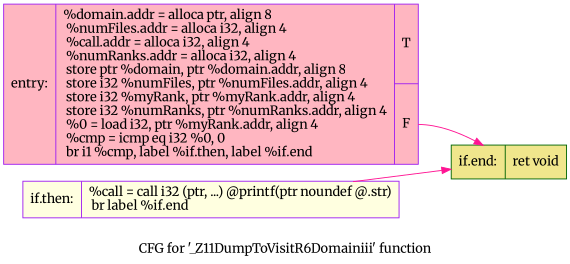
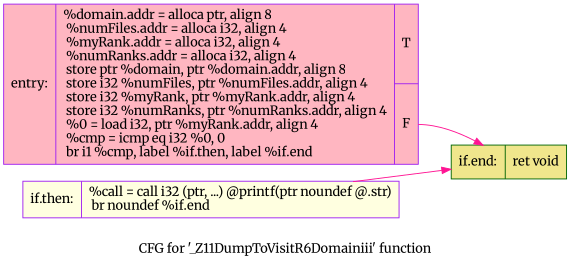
  digraph {
    fontname=Merriweather
    label="CFG for '_Z11DumpToVisitR6Domainiii' function"
    rankdir=LR
    node [color=purple fontname=Merriweather shape=record style=filled]
    edge [color=deeppink fontname=Merriweather]
-   n1 [fillcolor=lightpink label="{entry:\l|  %domain.addr = alloca ptr, align 8\l  %numFiles.addr = alloca i32, align 4\l  %call.addr = alloca i32, align 4\l  %numRanks.addr = alloca i32, align 4\l  store ptr %domain, ptr %domain.addr, align 8\l  store i32 %numFiles, ptr %numFiles.addr, align 4\l  store i32 %myRank, ptr %myRank.addr, align 4\l  store i32 %numRanks, ptr %numRanks.addr, align 4\l  %0 = load i32, ptr %myRank.addr, align 4\l  %cmp = icmp eq i32 %0, 0\l  br i1 %cmp, label %if.then, label %if.end\l|{<s0>T|<s1>F}}"]
+   n1 [fillcolor=lightpink label="{entry:\l|  %domain.addr = alloca ptr, align 8\l  %numFiles.addr = alloca i32, align 4\l  %myRank.addr = alloca i32, align 4\l  %numRanks.addr = alloca i32, align 4\l  store ptr %domain, ptr %domain.addr, align 8\l  store i32 %numFiles, ptr %numFiles.addr, align 4\l  store i32 %myRank, ptr %myRank.addr, align 4\l  store i32 %numRanks, ptr %numRanks.addr, align 4\l  %0 = load i32, ptr %myRank.addr, align 4\l  %cmp = icmp eq i32 %0, 0\l  br i1 %cmp, label %if.then, label %if.end\l|{<s0>T|<s1>F}}"]
    n2 [color=darkgreen fillcolor=khaki label="{if.end:\l|  ret void\l}"]
-   n3 [fillcolor=lightyellow label="{if.then:\l|  %call = call i32 (ptr, ...) @printf(ptr noundef @.str)\l  br label %if.end\l}"]
+   n3 [fillcolor=lightyellow label="{if.then:\l|  %call = call i32 (ptr, ...) @printf(ptr noundef @.str)\l  br noundef %if.end\l}"]
    n1 -> n2 [tailport=s1]
    n3 -> n2
  }
